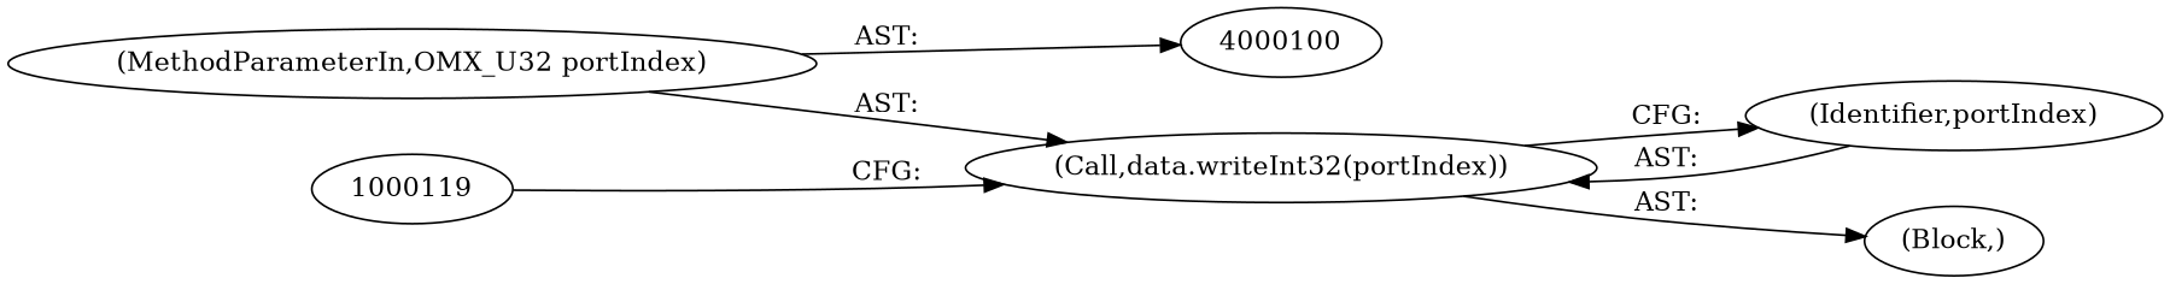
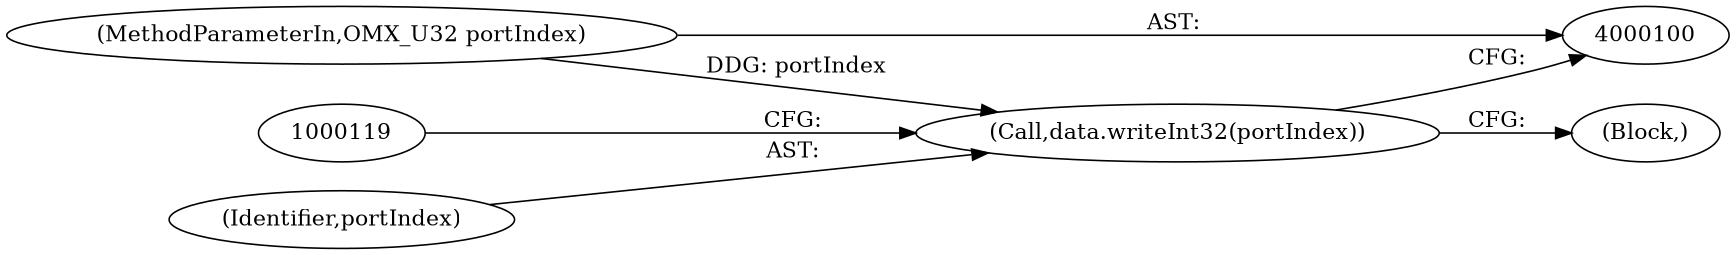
  digraph {
    rankdir=LR
    n1 [label="(Call,data.writeInt32(portIndex))"]
    n2 [label="(Identifier,portIndex)"]
    n3 [label="(Block,)"]
    n4 [label="(MethodParameterIn,OMX_U32 portIndex)"]
    n5 [label=4000100]
    1000119
-   n1 -> n2 [label="CFG: "]
-   n1 -> n3 [label="AST: "]
+   n1 -> n5 [label="CFG: "]
+   n1 -> n3 [label="CFG: "]
    n2 -> n1 [label="AST: "]
-   n4 -> n1 [label="AST: "]
+   n4 -> n1 [label="DDG: portIndex"]
    n4 -> n5 [label="AST: "]
    1000119 -> n1 [label="CFG: "]
  }
